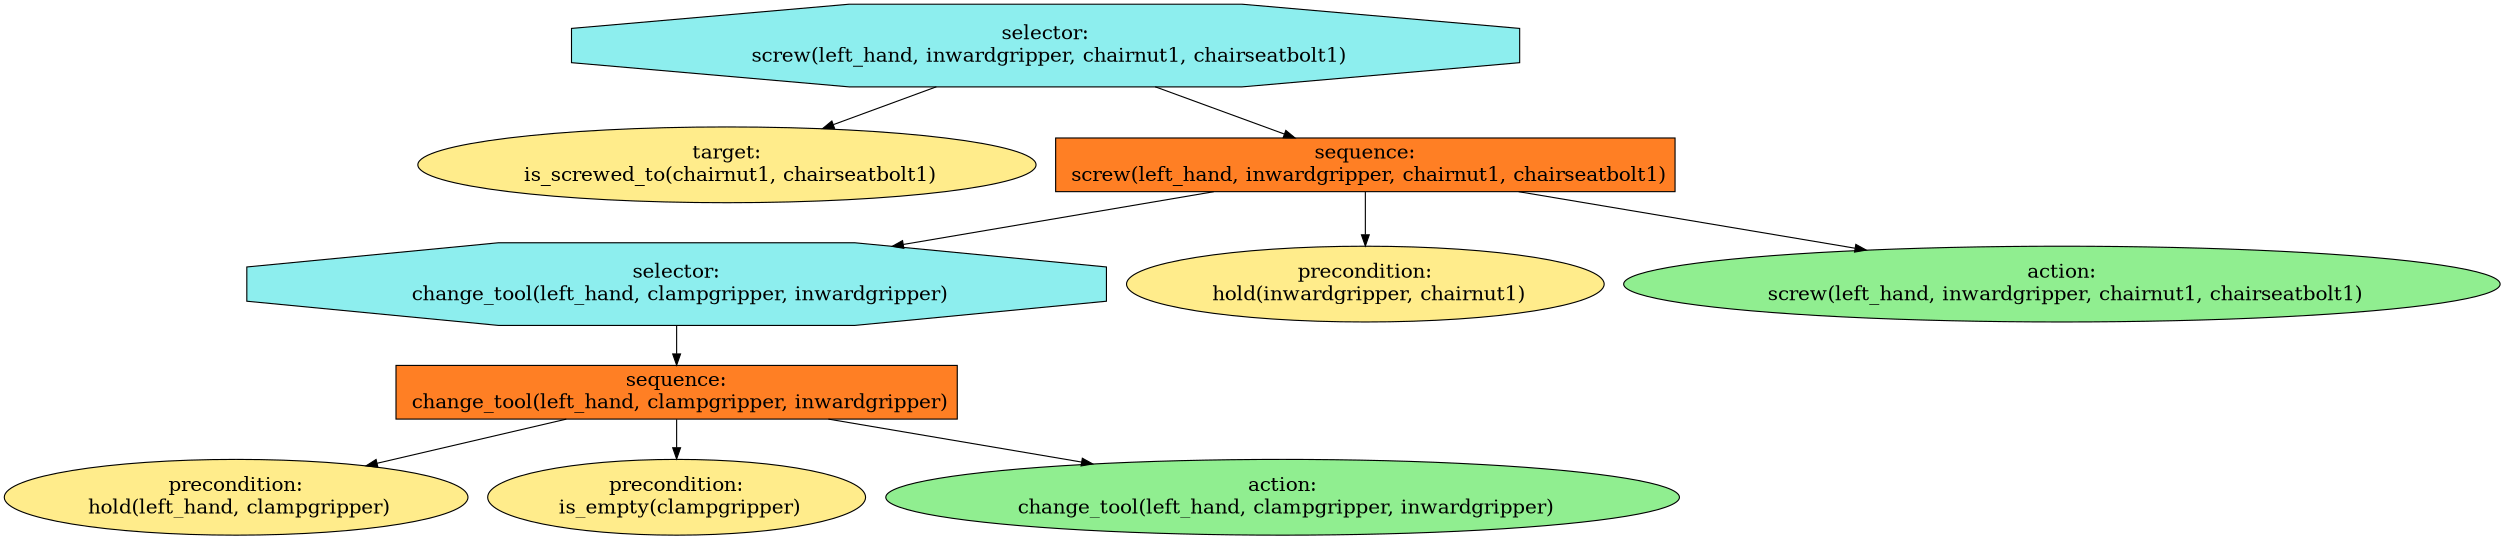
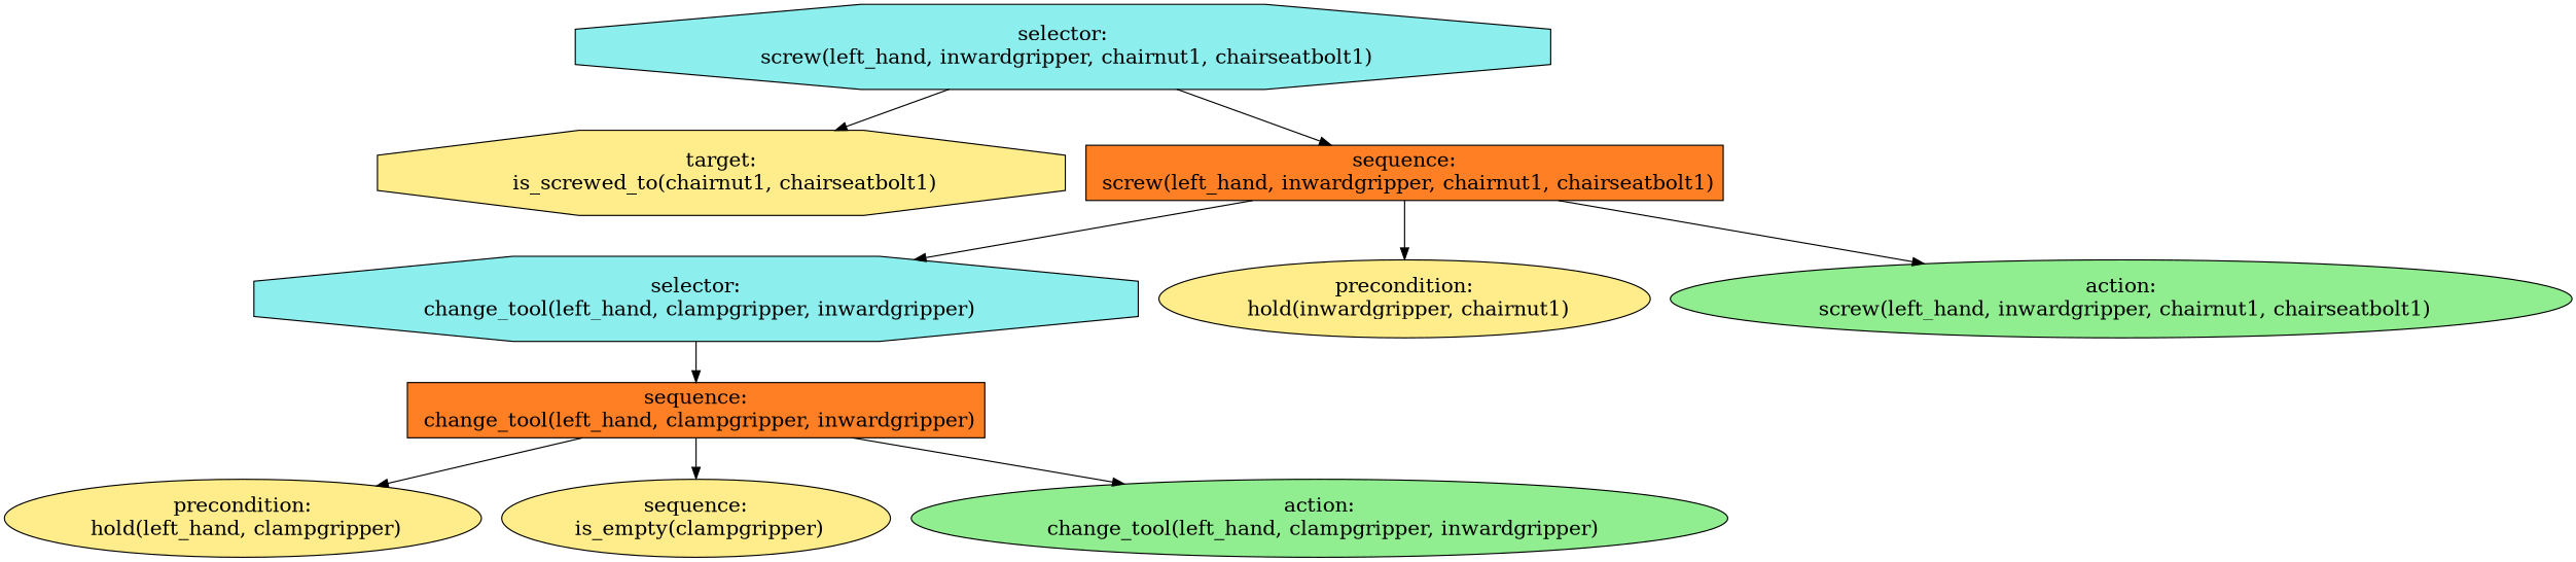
  digraph {
    fontname="DejaVu Serif"
    ordering=out
    node [fillcolor=lightgoldenrod1 fontcolor=black fontname="DejaVu Serif" fontsize=18 shape=ellipse style=filled]
    edge [fontname="DejaVu Serif"]
    n1 [fillcolor=darkslategray2 label="selector:\n screw(left_hand, inwardgripper, chairnut1, chairseatbolt1)" shape=octagon]
-   n2 [label="target:\n is_screwed_to(chairnut1, chairseatbolt1)"]
+   n2 [label="target:\n is_screwed_to(chairnut1, chairseatbolt1)" shape=octagon]
    n3 [fillcolor=chocolate1 label="sequence:\n screw(left_hand, inwardgripper, chairnut1, chairseatbolt1)" shape=box]
    n4 [fillcolor=darkslategray2 label="selector:\n change_tool(left_hand, clampgripper, inwardgripper)" shape=octagon]
    n5 [label="precondition:\n hold(inwardgripper, chairnut1)"]
    n6 [fillcolor=lightgreen label="action:\n screw(left_hand, inwardgripper, chairnut1, chairseatbolt1)"]
    n7 [fillcolor=chocolate1 label="sequence:\n change_tool(left_hand, clampgripper, inwardgripper)" shape=box]
    n8 [label="precondition:\n hold(left_hand, clampgripper)"]
-   n9 [label="precondition:\n is_empty(clampgripper)"]
+   n9 [label="sequence:\n is_empty(clampgripper)"]
    n10 [fillcolor=lightgreen label="action:\n change_tool(left_hand, clampgripper, inwardgripper)"]
    n1 -> n2
    n1 -> n3
    n3 -> n4
    n3 -> n5
    n3 -> n6
    n4 -> n7
    n7 -> n8
    n7 -> n9
    n7 -> n10
  }
